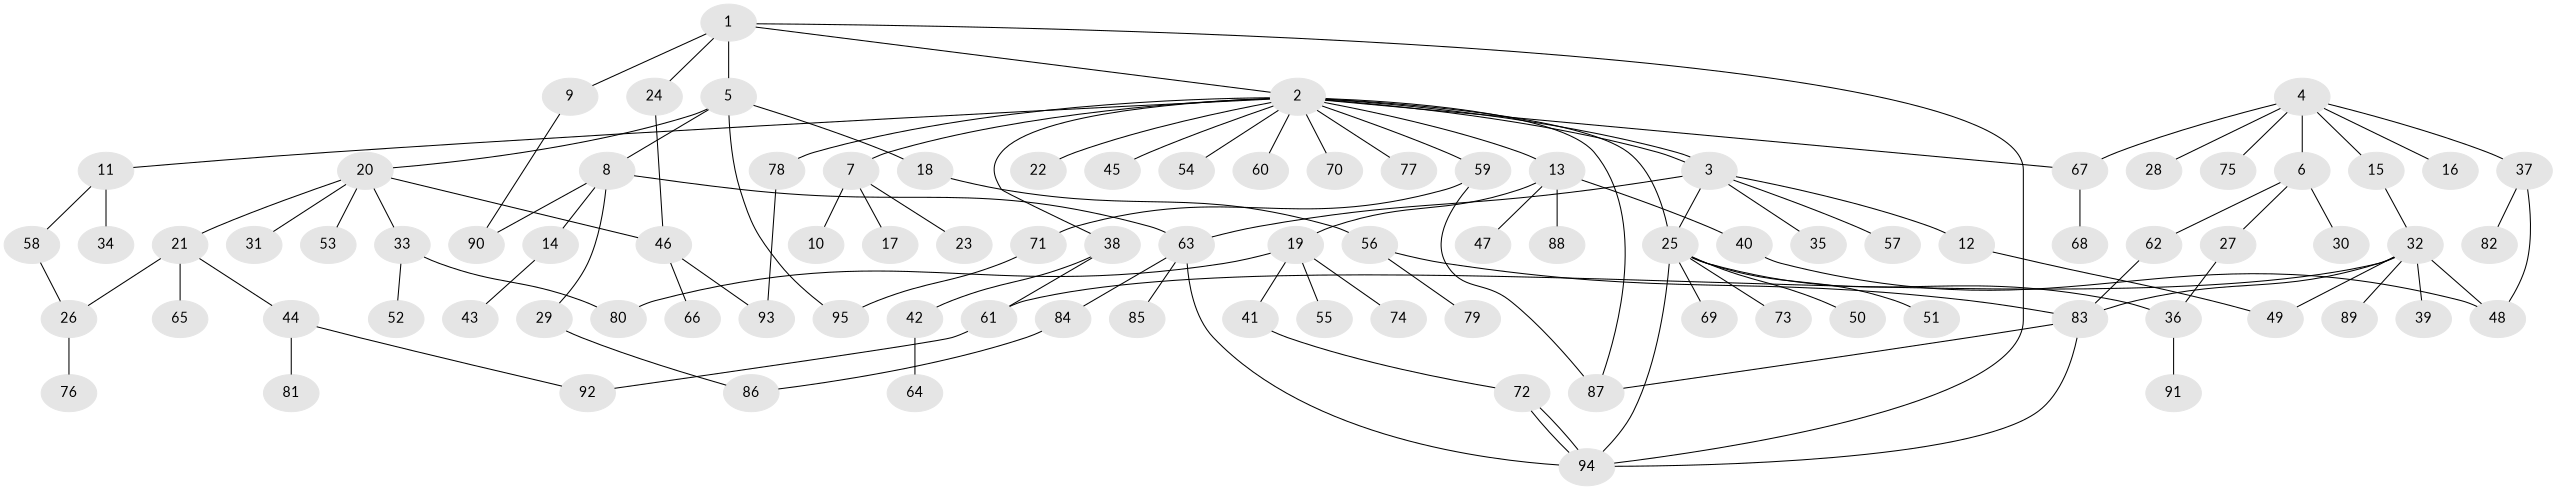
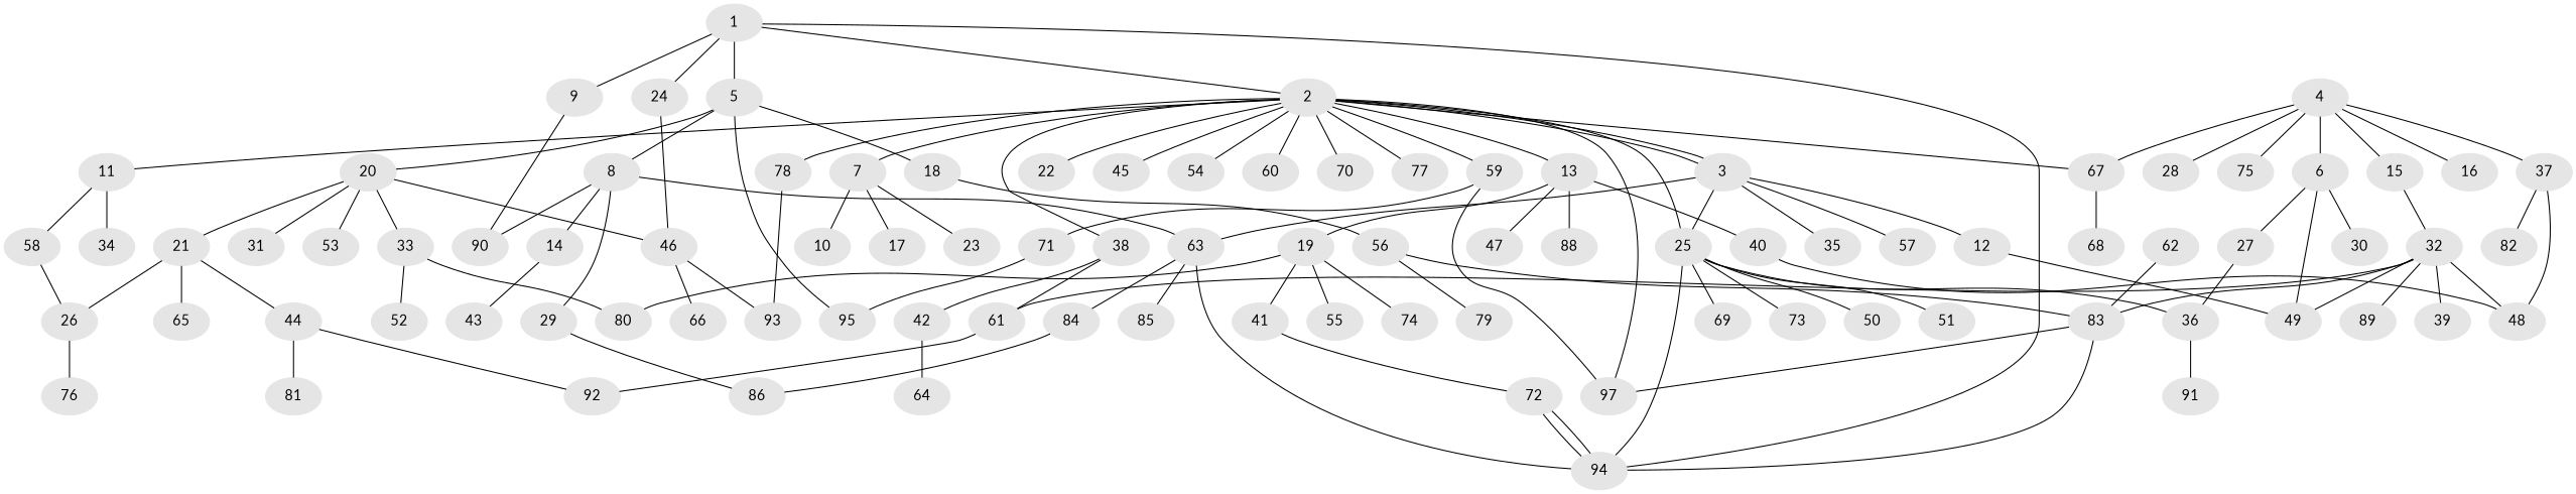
  graph {
    fontname=Lato
    node [color=gray90 fontname=Lato style=filled]
    edge [fontname=Lato]
    1
    2
    5
    9
    24
    94
    3
    7
    11
    13
    22
    25
    38
    45
    54
    59
    60
    67
    70
    77
    78
-   87
+   87 [label=97]
    8
    18
    20
    95
    90
    46
    12
    35
    57
    63
    10
    17
    23
    34
    58
    19
    40
    47
    88
    36
    50
    51
    69
    73
    61
    42
    71
    68
    93
    4
    6
    15
    16
    28
    37
    75
    49
    84
    85
    27
    30
    62
    32
    48
    82
    14
    29
    56
    21
    31
    33
    53
    91
    83
    43
    86
    26
    76
    41
    55
    74
    80
    39
    89
    79
    72
    44
    65
    52
    66
    81
    92
    64
    1 -- 2
    1 -- 5
    1 -- 9
    1 -- 24
    1 -- 94
    2 -- 3
    2 -- 3
    2 -- 7
    2 -- 11
    2 -- 13
    2 -- 22
    2 -- 25
    2 -- 38
    2 -- 45
    2 -- 54
    2 -- 59
    2 -- 60
    2 -- 67
    2 -- 70
    2 -- 77
    2 -- 78
    2 -- 87
    5 -- 8
    5 -- 18
    5 -- 20
    5 -- 95
    9 -- 90
    24 -- 46
    3 -- 25
    3 -- 12
    3 -- 35
    3 -- 57
    3 -- 63
    7 -- 10
    7 -- 17
    7 -- 23
    11 -- 34
    11 -- 58
    13 -- 19
    13 -- 40
    13 -- 47
    13 -- 88
    25 -- 94
    25 -- 36
    25 -- 50
    25 -- 51
    25 -- 69
    25 -- 73
    38 -- 61
    38 -- 42
    59 -- 87
    59 -- 71
    67 -- 68
    78 -- 93
    8 -- 90
    8 -- 63
    8 -- 14
    8 -- 29
    18 -- 56
    20 -- 46
    20 -- 21
    20 -- 31
    20 -- 33
    20 -- 53
    46 -- 93
    46 -- 66
    12 -- 49
    63 -- 94
    63 -- 84
    63 -- 85
    58 -- 26
    19 -- 41
    19 -- 55
    19 -- 74
    19 -- 80
    40 -- 48
    36 -- 91
    61 -- 92
    42 -- 64
    71 -- 95
    4 -- 67
    4 -- 6
    4 -- 15
    4 -- 16
    4 -- 28
    4 -- 37
    4 -- 75
    6 -- 27
    6 -- 30
-   6 -- 62
+   6 -- 49
    15 -- 32
    37 -- 48
    37 -- 82
    84 -- 86
    27 -- 36
    62 -- 83
    32 -- 61
    32 -- 49
    32 -- 48
    32 -- 83
    32 -- 39
    32 -- 89
    14 -- 43
    29 -- 86
    56 -- 83
    56 -- 79
    21 -- 26
    21 -- 44
    21 -- 65
    33 -- 80
    33 -- 52
    83 -- 94
    83 -- 87
    26 -- 76
    41 -- 72
    72 -- 94
    72 -- 94
    44 -- 81
    44 -- 92
  }
